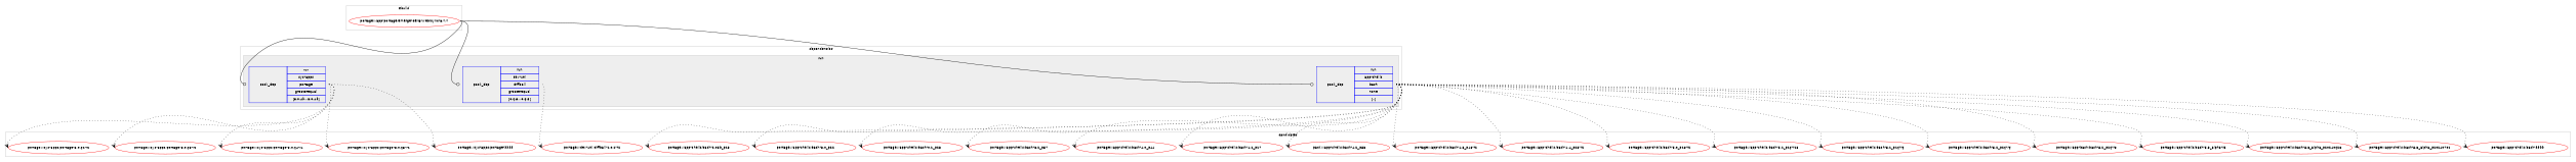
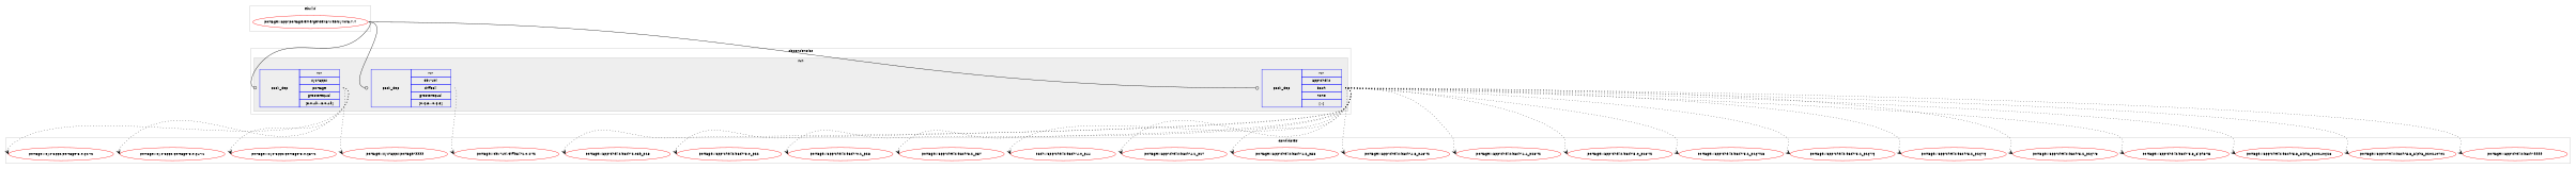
  digraph {
    compound=true
    concentrate=true
    fontname=Helvetica
    fontsize=10
    newrank=true
    rankdir=TB
    ranksep=1.5
    node [color=red fontname=Helvetica fontsize=10]
    edge [arrowhead=vee headport=w style=dotted tailport=e weight=100]
    n1 [label="portage://app-portage/emerge-delta-webrsync-3.7.7" width=4]
    n2 [color=blue label=<<TABLE BORDER="0" CELLBORDER="1" CELLSPACING="0" CELLPADDING="4" WIDTH="220"><TR><TD ROWSPAN="6" CELLPADDING="30">pack_dep</TD></TR><TR><TD WIDTH="110">run</TD></TR><TR><TD>app-shells</TD></TR><TR><TD>bash</TD></TR><TR><TD>none</TD></TR><TR><TD>[,,]</TD></TR></TABLE>> shape=none]
    n3 [color=blue label=<<TABLE BORDER="0" CELLBORDER="1" CELLSPACING="0" CELLPADDING="4" WIDTH="220"><TR><TD ROWSPAN="6" CELLPADDING="30">pack_dep</TD></TR><TR><TD WIDTH="110">run</TD></TR><TR><TD>dev-util</TD></TR><TR><TD>diffball</TD></TR><TR><TD>greaterequal</TD></TR><TR><TD>[0.6.5,,,0.6.5]</TD></TR></TABLE>> shape=none]
    n4 [color=blue label=<<TABLE BORDER="0" CELLBORDER="1" CELLSPACING="0" CELLPADDING="4" WIDTH="220"><TR><TD ROWSPAN="6" CELLPADDING="30">pack_dep</TD></TR><TR><TD WIDTH="110">run</TD></TR><TR><TD>sys-apps</TD></TR><TR><TD>portage</TD></TR><TR><TD>greaterequal</TD></TR><TR><TD>[3.0.49,,,3.0.49]</TD></TR></TABLE>> shape=none]
    n5 [label="portage://app-shells/bash-9999" width=4]
    n6 [label="portage://app-shells/bash-5.3_alpha_p20240701" width=4]
    n7 [label="portage://app-shells/bash-5.3_alpha_p20240628" width=4]
    n8 [label="portage://app-shells/bash-5.3_alpha-r5" width=4]
-   n9 [label="portage://app-bash/bash-5.2_p26-r8" width=4]
+   n9 [label="portage://app-shells/bash-5.2_p26-r8" width=4]
    n10 [label="portage://app-shells/bash-5.2_p26-r6" width=4]
    n11 [label="portage://app-shells/bash-5.1_p16-r6" width=4]
    n12 [label="portage://app-shells/bash-5.1_p16-r13" width=4]
    n13 [label="portage://app-shells/bash-5.0_p18-r2" width=4]
    n14 [label="portage://app-shells/bash-4.4_p23-r2" width=4]
    n15 [label="portage://app-shells/bash-4.3_p48-r2" width=4]
-   n16 [label="pack://app-shells/bash-4.2_p53" width=4]
+   n16 [label="portage://app-shells/bash-4.2_p53" width=4]
    n17 [label="portage://app-shells/bash-4.1_p17" width=4]
-   n18 [label="portage://app-shells/bash-4.0_p44" width=4]
+   n18 [label="bash://app-shells/bash-4.0_p44" width=4]
    n19 [label="portage://app-shells/bash-3.2_p57" width=4]
    n20 [label="portage://app-shells/bash-0.1_p23" width=4]
    n21 [label="portage://app-shells/bash-3.0_p22" width=4]
    n22 [label="portage://app-shells/bash-2.05b_p13" width=4]
    n23 [label="portage://dev-util/diffball-1.0.1-r2" width=4]
    n24 [label="portage://sys-apps/portage-9999" width=4]
    n25 [label="portage://sys-apps/portage-3.0.65-r1" width=4]
    n26 [label="portage://sys-apps/portage-3.0.64-r4" width=4]
-   n27 [label="portage://sys-apps/portage-3.0.63-r2" width=4]
    n28 [label="portage://sys-apps/portage-3.0.61-r2" width=4]
    subgraph cluster_1 {
      color=gray
      label=<<i>ebuild</i>>
      rank=same
      n1
    }
    subgraph cluster_2 {
      color=gray
      label=<<i>dependencies</i>>
      subgraph cluster_3 {
        color=gray
        fillcolor="#eeeeee"
        label=<<i>compile</i>>
        style=filled
      }
      subgraph cluster_4 {
        color=gray
        fillcolor="#eeeeee"
        label=<<i>compile and run</i>>
        style=filled
      }
      subgraph cluster_5 {
        color=gray
        fillcolor="#eeeeee"
        label=<<i>run</i>>
        style=filled
        subgraph sub_6 {
          color=gray
          fillcolor="#eeeeee"
          label=<<i>run</i>>
          style=filled
          n2
        }
        subgraph sub_7 {
          color=gray
          fillcolor="#eeeeee"
          label=<<i>run</i>>
          style=filled
          n3
        }
        subgraph sub_8 {
          color=gray
          fillcolor="#eeeeee"
          label=<<i>run</i>>
          style=filled
          n4
        }
      }
    }
    subgraph cluster_9 {
      color=gray
      label=<<i>candidates</i>>
      rank=same
      subgraph sub_10 {
        color=black
        label=<<i>candidates</i>>
        nodesep=1
        rank=same
        n5
        n6
        n7
        n8
        n9
        n10
        n11
        n12
        n13
        n14
        n15
        n16
        n17
        n18
        n19
        n20
        n21
        n22
      }
      subgraph sub_11 {
        color=black
        label=<<i>candidates</i>>
        nodesep=1
        rank=same
        n23
      }
      subgraph sub_12 {
        color=black
        label=<<i>candidates</i>>
        nodesep=1
        rank=same
        n24
        n25
        n26
-       n27
        n28
      }
    }
    n1 -> n2 [arrowhead=odot style=solid weight=20]
    n1 -> n3 [arrowhead=odot style=solid weight=20]
    n1 -> n4 [arrowhead=odot style=solid weight=20]
    n2 -> n5
    n2 -> n6
    n2 -> n7
    n2 -> n8
    n2 -> n9
    n2 -> n10
    n2 -> n11
    n2 -> n12
    n2 -> n13
    n2 -> n14
    n2 -> n15
    n2 -> n16
    n2 -> n17
    n2 -> n18
    n2 -> n19
    n2 -> n20
    n2 -> n21
    n2 -> n22
    n3 -> n23
    n4 -> n24
    n4 -> n25
    n4 -> n26
-   n4 -> n27
    n4 -> n28
  }
